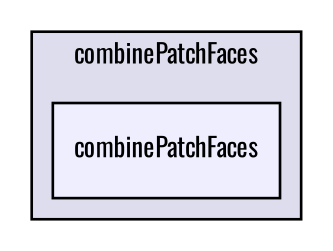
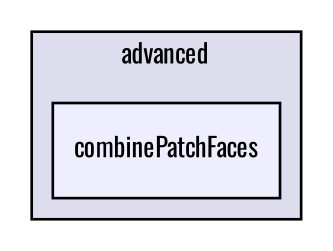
  digraph {
    compound=true
    fontname=Oswald
    n1 [fillcolor="#eeeeff" fontname=Oswald fontsize=10 label=combinePatchFaces pencolor=black shape=box style=filled]
    subgraph cluster_1 {
      bgcolor="#ddddee"
      fontsize=10
-     label=combinePatchFaces
+     label=advanced
      pencolor=black
      n1
    }
  }
